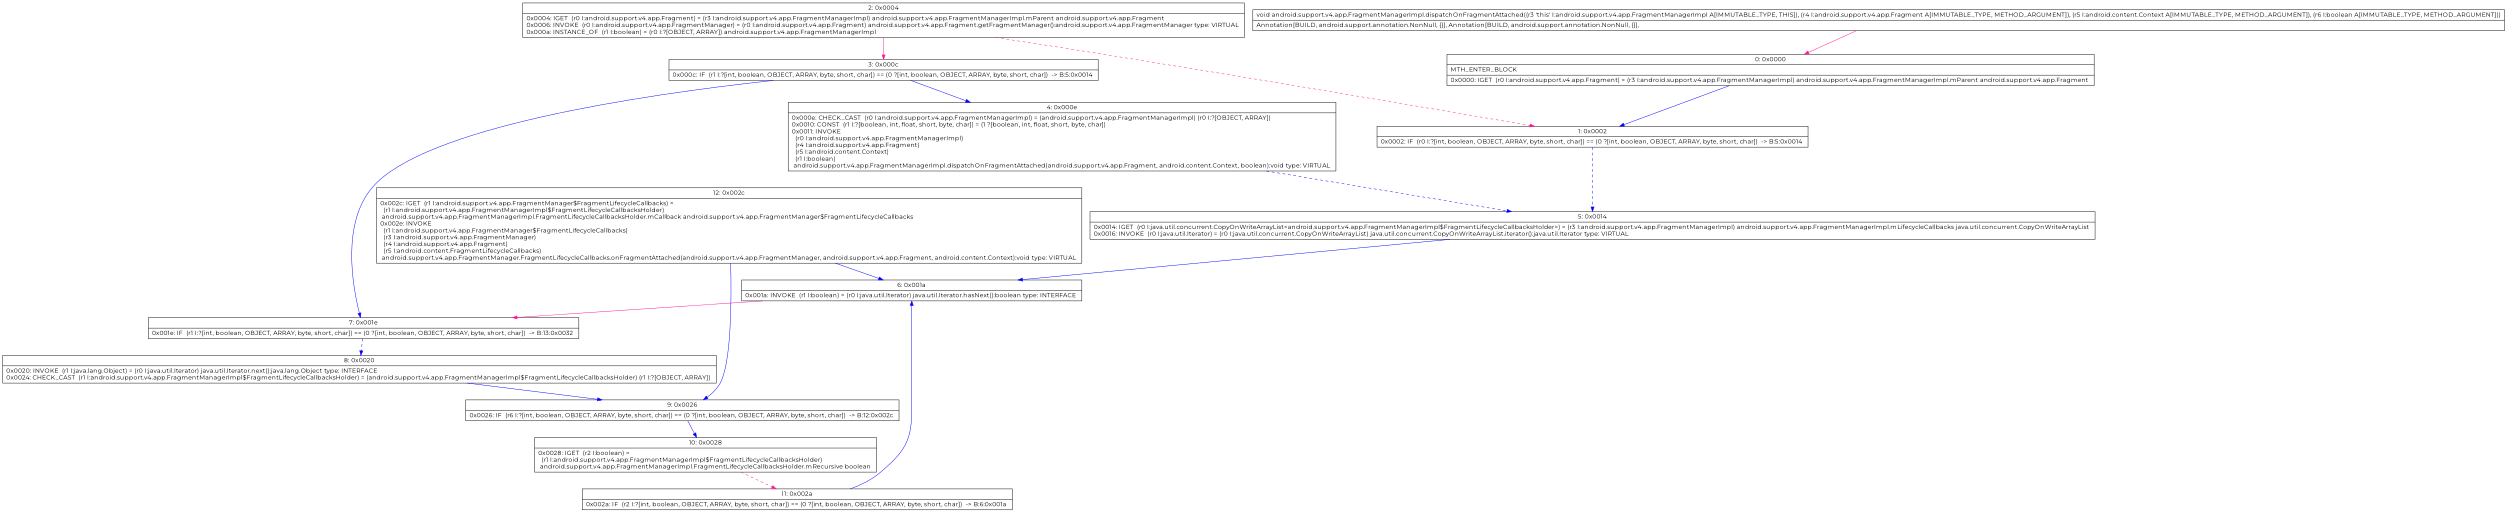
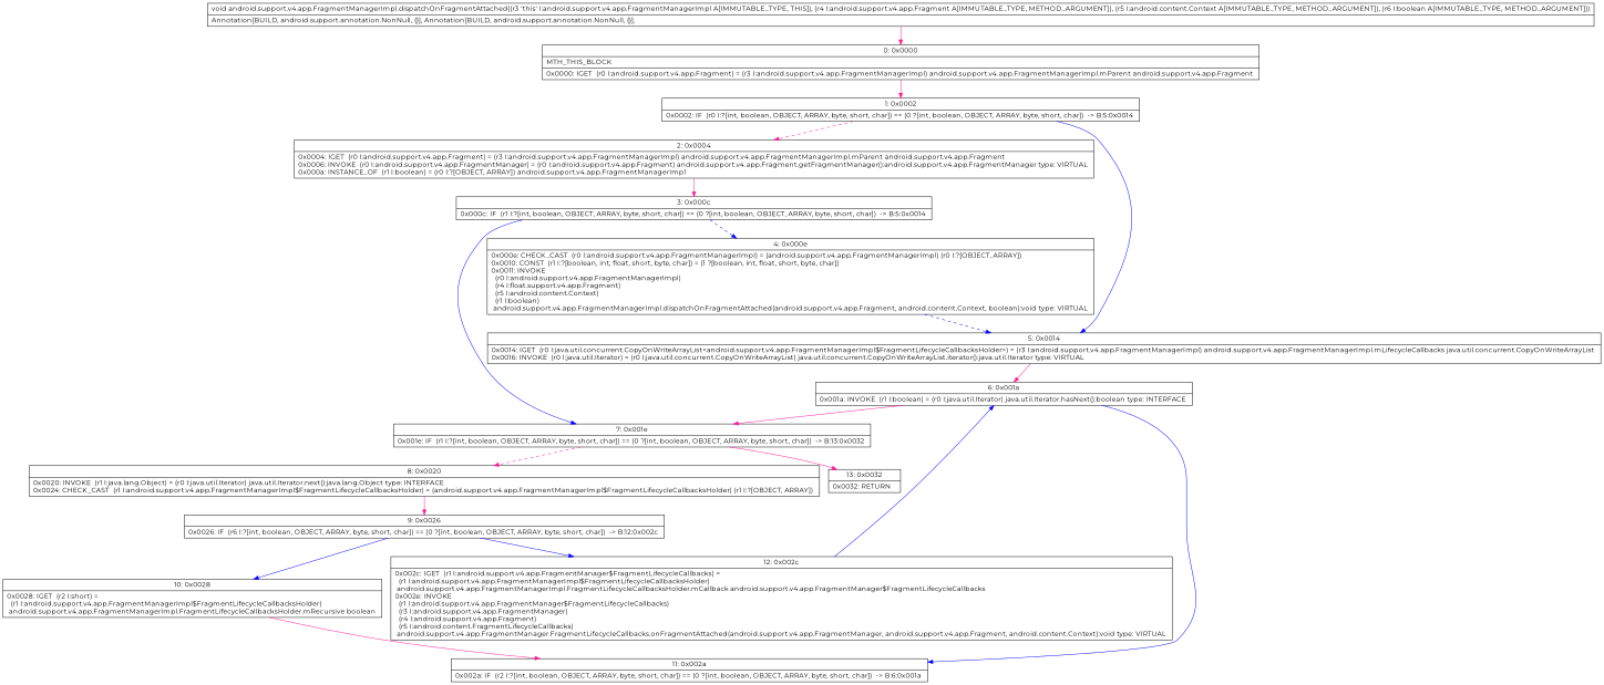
  digraph {
    fontname=Montserrat
    node [fontname=Montserrat shape=record]
    edge [color=blue fontname=Montserrat]
-   n1 [label="{0\:\ 0x0000|MTH_ENTER_BLOCK\l|0x0000: IGET  (r0 I:android.support.v4.app.Fragment) = (r3 I:android.support.v4.app.FragmentManagerImpl) android.support.v4.app.FragmentManagerImpl.mParent android.support.v4.app.Fragment \l}"]
+   n1 [label="{0\:\ 0x0000|MTH_THIS_BLOCK\l|0x0000: IGET  (r0 I:android.support.v4.app.Fragment) = (r3 I:android.support.v4.app.FragmentManagerImpl) android.support.v4.app.FragmentManagerImpl.mParent android.support.v4.app.Fragment \l}"]
    n2 [label="{1\:\ 0x0002|0x0002: IF  (r0 I:?[int, boolean, OBJECT, ARRAY, byte, short, char]) == (0 ?[int, boolean, OBJECT, ARRAY, byte, short, char])  \-\> B:5:0x0014 \l}"]
    n3 [label="{2\:\ 0x0004|0x0004: IGET  (r0 I:android.support.v4.app.Fragment) = (r3 I:android.support.v4.app.FragmentManagerImpl) android.support.v4.app.FragmentManagerImpl.mParent android.support.v4.app.Fragment \l0x0006: INVOKE  (r0 I:android.support.v4.app.FragmentManager) = (r0 I:android.support.v4.app.Fragment) android.support.v4.app.Fragment.getFragmentManager():android.support.v4.app.FragmentManager type: VIRTUAL \l0x000a: INSTANCE_OF  (r1 I:boolean) = (r0 I:?[OBJECT, ARRAY]) android.support.v4.app.FragmentManagerImpl \l}"]
    n4 [label="{5\:\ 0x0014|0x0014: IGET  (r0 I:java.util.concurrent.CopyOnWriteArrayList\<android.support.v4.app.FragmentManagerImpl$FragmentLifecycleCallbacksHolder\>) = (r3 I:android.support.v4.app.FragmentManagerImpl) android.support.v4.app.FragmentManagerImpl.mLifecycleCallbacks java.util.concurrent.CopyOnWriteArrayList \l0x0016: INVOKE  (r0 I:java.util.Iterator) = (r0 I:java.util.concurrent.CopyOnWriteArrayList) java.util.concurrent.CopyOnWriteArrayList.iterator():java.util.Iterator type: VIRTUAL \l}"]
    n5 [label="{3\:\ 0x000c|0x000c: IF  (r1 I:?[int, boolean, OBJECT, ARRAY, byte, short, char]) == (0 ?[int, boolean, OBJECT, ARRAY, byte, short, char])  \-\> B:5:0x0014 \l}"]
    n6 [label="{6\:\ 0x001a|0x001a: INVOKE  (r1 I:boolean) = (r0 I:java.util.Iterator) java.util.Iterator.hasNext():boolean type: INTERFACE \l}"]
-   n7 [label="{4\:\ 0x000e|0x000e: CHECK_CAST  (r0 I:android.support.v4.app.FragmentManagerImpl) = (android.support.v4.app.FragmentManagerImpl) (r0 I:?[OBJECT, ARRAY]) \l0x0010: CONST  (r1 I:?[boolean, int, float, short, byte, char]) = (1 ?[boolean, int, float, short, byte, char]) \l0x0011: INVOKE  \l  (r0 I:android.support.v4.app.FragmentManagerImpl)\l  (r4 I:android.support.v4.app.Fragment)\l  (r5 I:android.content.Context)\l  (r1 I:boolean)\l android.support.v4.app.FragmentManagerImpl.dispatchOnFragmentAttached(android.support.v4.app.Fragment, android.content.Context, boolean):void type: VIRTUAL \l}"]
+   n7 [label="{4\:\ 0x000e|0x000e: CHECK_CAST  (r0 I:android.support.v4.app.FragmentManagerImpl) = (android.support.v4.app.FragmentManagerImpl) (r0 I:?[OBJECT, ARRAY]) \l0x0010: CONST  (r1 I:?[boolean, int, float, short, byte, char]) = (1 ?[boolean, int, float, short, byte, char]) \l0x0011: INVOKE  \l  (r0 I:android.support.v4.app.FragmentManagerImpl)\l  (r4 I:float.support.v4.app.Fragment)\l  (r5 I:android.content.Context)\l  (r1 I:boolean)\l android.support.v4.app.FragmentManagerImpl.dispatchOnFragmentAttached(android.support.v4.app.Fragment, android.content.Context, boolean):void type: VIRTUAL \l}"]
    n8 [label="{7\:\ 0x001e|0x001e: IF  (r1 I:?[int, boolean, OBJECT, ARRAY, byte, short, char]) == (0 ?[int, boolean, OBJECT, ARRAY, byte, short, char])  \-\> B:13:0x0032 \l}"]
    n9 [label="{8\:\ 0x0020|0x0020: INVOKE  (r1 I:java.lang.Object) = (r0 I:java.util.Iterator) java.util.Iterator.next():java.lang.Object type: INTERFACE \l0x0024: CHECK_CAST  (r1 I:android.support.v4.app.FragmentManagerImpl$FragmentLifecycleCallbacksHolder) = (android.support.v4.app.FragmentManagerImpl$FragmentLifecycleCallbacksHolder) (r1 I:?[OBJECT, ARRAY]) \l}"]
+   n10 [label="{13\:\ 0x0032|0x0032: RETURN   \l}"]
    n11 [label="{9\:\ 0x0026|0x0026: IF  (r6 I:?[int, boolean, OBJECT, ARRAY, byte, short, char]) == (0 ?[int, boolean, OBJECT, ARRAY, byte, short, char])  \-\> B:12:0x002c \l}"]
-   n12 [label="{10\:\ 0x0028|0x0028: IGET  (r2 I:boolean) = \l  (r1 I:android.support.v4.app.FragmentManagerImpl$FragmentLifecycleCallbacksHolder)\l android.support.v4.app.FragmentManagerImpl.FragmentLifecycleCallbacksHolder.mRecursive boolean \l}"]
+   n12 [label="{10\:\ 0x0028|0x0028: IGET  (r2 I:short) = \l  (r1 I:android.support.v4.app.FragmentManagerImpl$FragmentLifecycleCallbacksHolder)\l android.support.v4.app.FragmentManagerImpl.FragmentLifecycleCallbacksHolder.mRecursive boolean \l}"]
    n13 [label="{12\:\ 0x002c|0x002c: IGET  (r1 I:android.support.v4.app.FragmentManager$FragmentLifecycleCallbacks) = \l  (r1 I:android.support.v4.app.FragmentManagerImpl$FragmentLifecycleCallbacksHolder)\l android.support.v4.app.FragmentManagerImpl.FragmentLifecycleCallbacksHolder.mCallback android.support.v4.app.FragmentManager$FragmentLifecycleCallbacks \l0x002e: INVOKE  \l  (r1 I:android.support.v4.app.FragmentManager$FragmentLifecycleCallbacks)\l  (r3 I:android.support.v4.app.FragmentManager)\l  (r4 I:android.support.v4.app.Fragment)\l  (r5 I:android.content.FragmentLifecycleCallbacks)\l android.support.v4.app.FragmentManager.FragmentLifecycleCallbacks.onFragmentAttached(android.support.v4.app.FragmentManager, android.support.v4.app.Fragment, android.content.Context):void type: VIRTUAL \l}"]
    n14 [label="{11\:\ 0x002a|0x002a: IF  (r2 I:?[int, boolean, OBJECT, ARRAY, byte, short, char]) == (0 ?[int, boolean, OBJECT, ARRAY, byte, short, char])  \-\> B:6:0x001a \l}"]
    n15 [label="{void android.support.v4.app.FragmentManagerImpl.dispatchOnFragmentAttached((r3 'this' I:android.support.v4.app.FragmentManagerImpl A[IMMUTABLE_TYPE, THIS]), (r4 I:android.support.v4.app.Fragment A[IMMUTABLE_TYPE, METHOD_ARGUMENT]), (r5 I:android.content.Context A[IMMUTABLE_TYPE, METHOD_ARGUMENT]), (r6 I:boolean A[IMMUTABLE_TYPE, METHOD_ARGUMENT]))  | Annotation[BUILD, android.support.annotation.NonNull, \{\}], Annotation[BUILD, android.support.annotation.NonNull, \{\}], \l}"]
-   n1 -> n2
-   n3 -> n2 [color=deeppink style=dashed]
-   n2 -> n4 [style=dashed]
+   n1 -> n2 [color=deeppink]
+   n2 -> n3 [color=deeppink style=dashed]
+   n2 -> n4
    n3 -> n5 [color=deeppink]
-   n4 -> n6
-   n5 -> n7 [style=solid]
+   n4 -> n6 [color=deeppink]
+   n5 -> n7 [style=dashed]
    n5 -> n8
    n6 -> n8 [color=deeppink]
    n7 -> n4 [style=dashed]
-   n8 -> n9 [style=dashed]
-   n9 -> n11
+   n8 -> n9 [color=deeppink style=dashed]
+   n8 -> n10 [color=deeppink]
+   n9 -> n11 [color=deeppink]
    n11 -> n12 [style=solid]
-   n13 -> n11
-   n12 -> n14 [color=deeppink style=dashed]
+   n11 -> n13
+   n12 -> n14 [color=deeppink]
    n13 -> n6
-   n14 -> n6
+   n6 -> n14
    n15 -> n1 [color=deeppink]
  }
